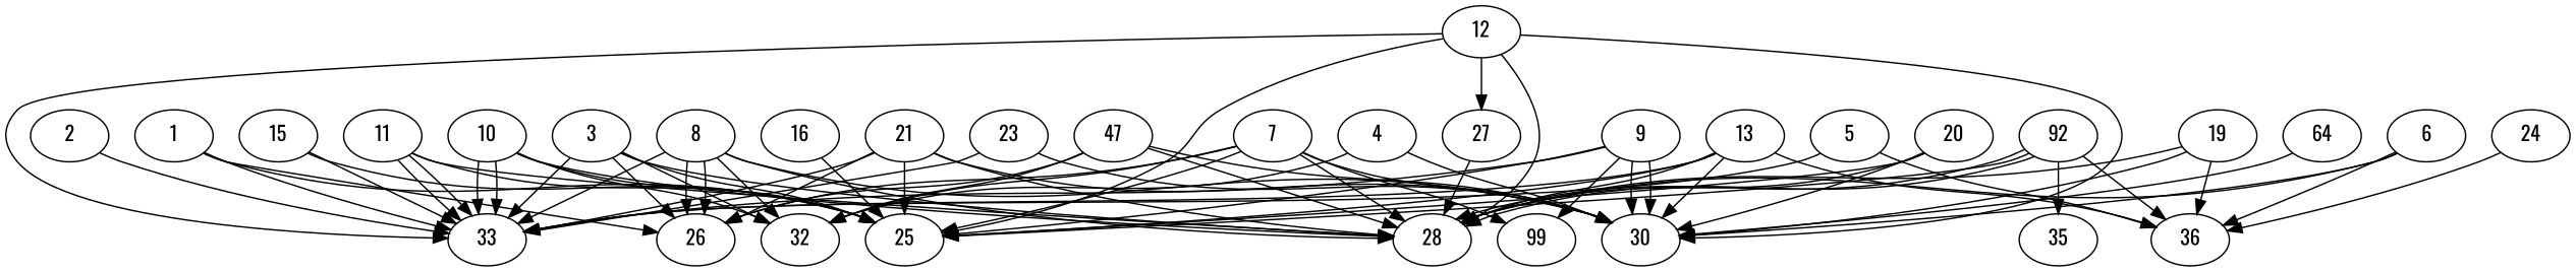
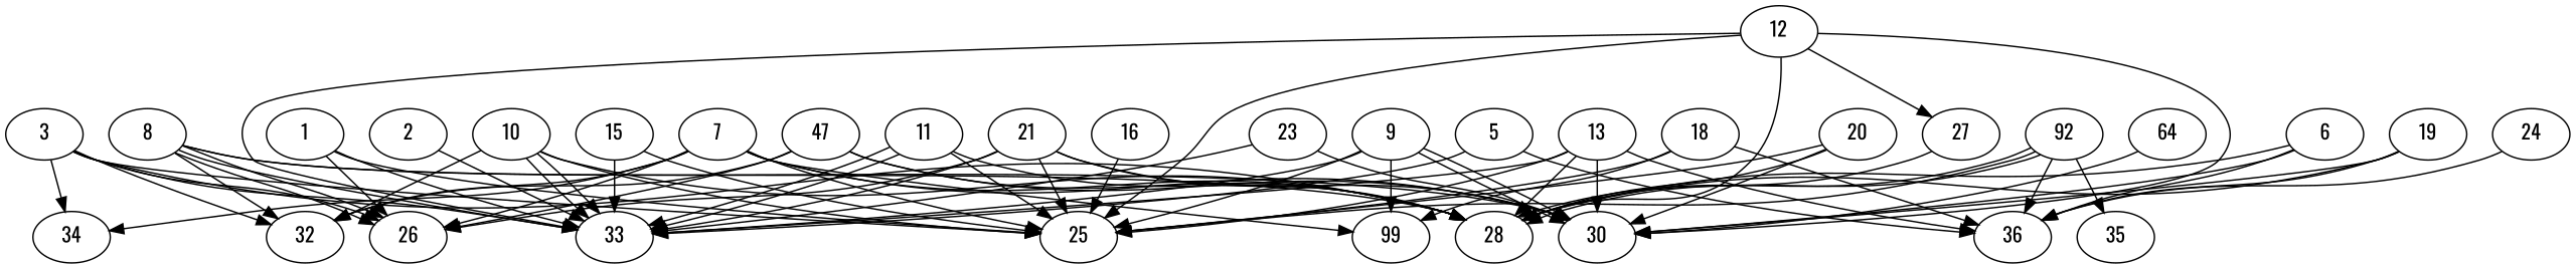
  digraph {
    fontname=Oswald
    node [alpha=0.17 fontname=Oswald]
    edge [fontname=Oswald]
    1 [alpha=0.13 expect_size=25875456]
    25 [alpha=0.06 expect_size=14621696]
    26 [alpha=0.19 expect_size=18142208]
    33 [alpha=0.16 expect_size=7078912]
    2 [expect_size=27056128]
    3 [alpha=0.03 expect_size=26784768]
    28 [alpha=0.05 expect_size=23730176]
    32 [alpha=0.04 expect_size=33837056]
-   4 [alpha=0.19 expect_size=18772992]
+   34 [alpha=0.13 expect_size=6056960]
    30 [alpha=0.04 expect_size=30930944]
    5 [alpha=0.01 expect_size=37172224]
    n13 [alpha=0.12 expect_size=17601536 label=36]
    6 [expect_size=11912192]
    7 [alpha=0.09 expect_size=7242752]
    n16 [alpha=0.07 expect_size=6006784 label=99]
    8 [expect_size=47784960]
    9 [alpha=0.04 expect_size=28552192]
    10 [expect_size=42127360]
    11 [alpha=0.06 expect_size=30295040]
    12 [alpha=0.09 expect_size=13849600]
    27 [alpha=0.13 expect_size=37988352]
    13 [alpha=0.10 expect_size=7137280]
    n24 [alpha=0.11 expect_size=13829120 label=64]
    15 [alpha=0.01 expect_size=11449344]
    16 [alpha=0.08 expect_size=13362176]
    n27 [alpha=0.14 expect_size=6138880 label=47]
+   18 [alpha=0.12 expect_size=26894336]
    19 [alpha=0.11 expect_size=19680256]
    20 [alpha=0.14 expect_size=30273536]
    21 [alpha=0.07 expect_size=24360960]
    n32 [alpha=0.09 expect_size=38078464 label=92]
    35 [alpha=0.11 expect_size=44301312]
    23 [alpha=0.20 expect_size=13004800]
    24 [alpha=0.16 expect_size=36694016]
    1 -> 25
    1 -> 26
    1 -> 33
    2 -> 33
    3 -> 25
    3 -> 26
    3 -> 33
    3 -> 28
    3 -> 32
-   4 -> 32
-   4 -> 30
+   3 -> 34
    5 -> 33
    5 -> n13
    6 -> 28
    6 -> 30
    6 -> n13
    7 -> 25
    7 -> 26
    7 -> 28
    7 -> 32
+   7 -> 34
    7 -> 30
    7 -> n16
    8 -> 26
    8 -> 26
    8 -> 33
    8 -> 28
    8 -> 32
    8 -> 30
    9 -> 25
    9 -> 33
    9 -> 30
    9 -> 30
    9 -> n16
    10 -> 25
    10 -> 33
    10 -> 33
    10 -> 28
    10 -> 32
    11 -> 25
    11 -> 33
    11 -> 33
    11 -> 28
    12 -> 25
    12 -> 33
    12 -> 28
    12 -> 30
    12 -> 27
    27 -> 28
    13 -> 25
    13 -> 33
    13 -> 28
    13 -> 30
    13 -> n13
    n24 -> 30
    15 -> 25
    15 -> 33
    16 -> 25
    n27 -> 26
    n27 -> 28
    n27 -> 32
    n27 -> 30
+   18 -> 25
+   18 -> n13
+   18 -> n16
    19 -> 28
    19 -> 30
    19 -> n13
    20 -> 25
    20 -> 28
    20 -> 30
    21 -> 25
    21 -> 26
    21 -> 33
    21 -> 28
    21 -> 30
    n32 -> 25
    n32 -> 28
    n32 -> 28
    n32 -> n13
    n32 -> 35
    23 -> 33
    23 -> 30
    24 -> n13
  }
